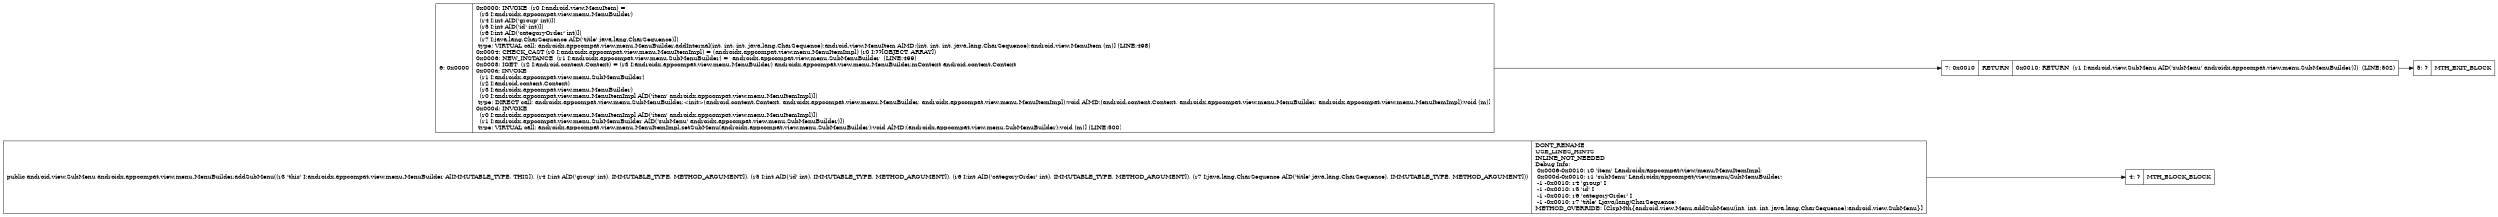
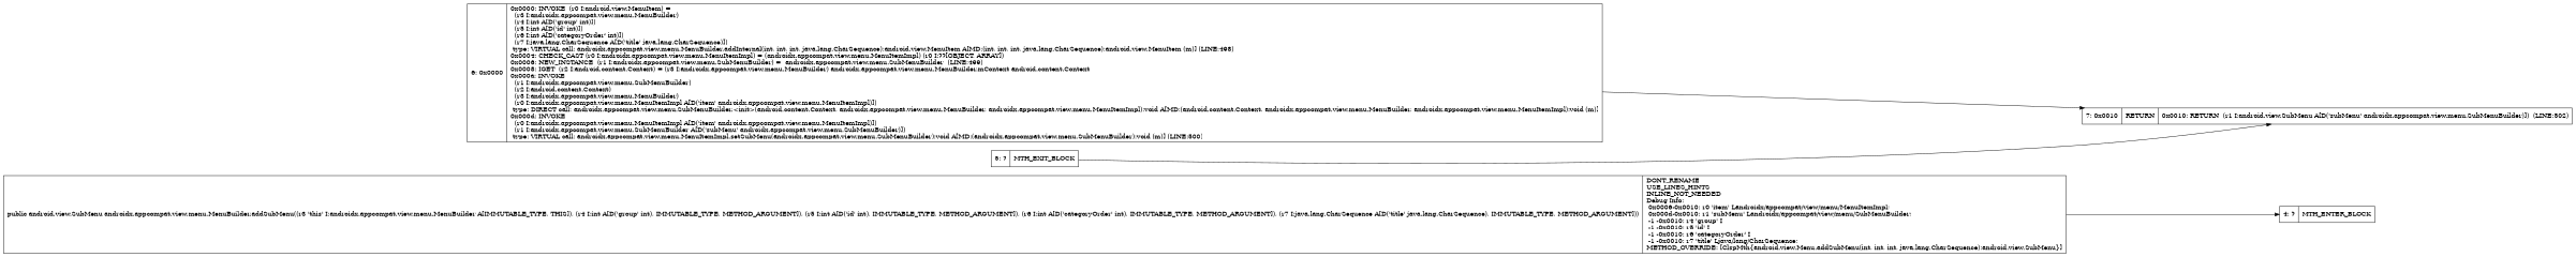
  digraph {
    rankdir=LR
    node [shape=record]
-   n1 [label="{4\:\ ?|MTH_BLOCK_BLOCK\l}"]
+   n1 [label="{4\:\ ?|MTH_ENTER_BLOCK\l}"]
    n2 [label="{6\:\ 0x0000|0x0000: INVOKE  (r0 I:android.view.MenuItem) = \l  (r3 I:androidx.appcompat.view.menu.MenuBuilder)\l  (r4 I:int A[D('group' int)])\l  (r5 I:int A[D('id' int)])\l  (r6 I:int A[D('categoryOrder' int)])\l  (r7 I:java.lang.CharSequence A[D('title' java.lang.CharSequence)])\l type: VIRTUAL call: androidx.appcompat.view.menu.MenuBuilder.addInternal(int, int, int, java.lang.CharSequence):android.view.MenuItem A[MD:(int, int, int, java.lang.CharSequence):android.view.MenuItem (m)] (LINE:498)\l0x0004: CHECK_CAST (r0 I:androidx.appcompat.view.menu.MenuItemImpl) = (androidx.appcompat.view.menu.MenuItemImpl) (r0 I:??[OBJECT, ARRAY]) \l0x0006: NEW_INSTANCE  (r1 I:androidx.appcompat.view.menu.SubMenuBuilder) =  androidx.appcompat.view.menu.SubMenuBuilder  (LINE:499)\l0x0008: IGET  (r2 I:android.content.Context) = (r3 I:androidx.appcompat.view.menu.MenuBuilder) androidx.appcompat.view.menu.MenuBuilder.mContext android.content.Context \l0x000a: INVOKE  \l  (r1 I:androidx.appcompat.view.menu.SubMenuBuilder)\l  (r2 I:android.content.Context)\l  (r3 I:androidx.appcompat.view.menu.MenuBuilder)\l  (r0 I:androidx.appcompat.view.menu.MenuItemImpl A[D('item' androidx.appcompat.view.menu.MenuItemImpl)])\l type: DIRECT call: androidx.appcompat.view.menu.SubMenuBuilder.\<init\>(android.content.Context, androidx.appcompat.view.menu.MenuBuilder, androidx.appcompat.view.menu.MenuItemImpl):void A[MD:(android.content.Context, androidx.appcompat.view.menu.MenuBuilder, androidx.appcompat.view.menu.MenuItemImpl):void (m)]\l0x000d: INVOKE  \l  (r0 I:androidx.appcompat.view.menu.MenuItemImpl A[D('item' androidx.appcompat.view.menu.MenuItemImpl)])\l  (r1 I:androidx.appcompat.view.menu.SubMenuBuilder A[D('subMenu' androidx.appcompat.view.menu.SubMenuBuilder)])\l type: VIRTUAL call: androidx.appcompat.view.menu.MenuItemImpl.setSubMenu(androidx.appcompat.view.menu.SubMenuBuilder):void A[MD:(androidx.appcompat.view.menu.SubMenuBuilder):void (m)] (LINE:500)\l}"]
    n3 [label="{7\:\ 0x0010|RETURN\l|0x0010: RETURN  (r1 I:android.view.SubMenu A[D('subMenu' androidx.appcompat.view.menu.SubMenuBuilder)])  (LINE:502)\l}"]
    n4 [label="{5\:\ ?|MTH_EXIT_BLOCK\l}"]
    n5 [label="{public android.view.SubMenu androidx.appcompat.view.menu.MenuBuilder.addSubMenu((r3 'this' I:androidx.appcompat.view.menu.MenuBuilder A[IMMUTABLE_TYPE, THIS]), (r4 I:int A[D('group' int), IMMUTABLE_TYPE, METHOD_ARGUMENT]), (r5 I:int A[D('id' int), IMMUTABLE_TYPE, METHOD_ARGUMENT]), (r6 I:int A[D('categoryOrder' int), IMMUTABLE_TYPE, METHOD_ARGUMENT]), (r7 I:java.lang.CharSequence A[D('title' java.lang.CharSequence), IMMUTABLE_TYPE, METHOD_ARGUMENT]))  | DONT_RENAME\lUSE_LINES_HINTS\lINLINE_NOT_NEEDED\lDebug Info:\l  0x0006\-0x0010: r0 'item' Landroidx\/appcompat\/view\/menu\/MenuItemImpl;\l  0x000d\-0x0010: r1 'subMenu' Landroidx\/appcompat\/view\/menu\/SubMenuBuilder;\l  \-1 \-0x0010: r4 'group' I\l  \-1 \-0x0010: r5 'id' I\l  \-1 \-0x0010: r6 'categoryOrder' I\l  \-1 \-0x0010: r7 'title' Ljava\/lang\/CharSequence;\lMETHOD_OVERRIDE: [ClspMth\{android.view.Menu.addSubMenu(int, int, int, java.lang.CharSequence):android.view.SubMenu\}]\l}"]
    n2 -> n3
-   n3 -> n4
+   n4 -> n3
    n5 -> n1
  }
